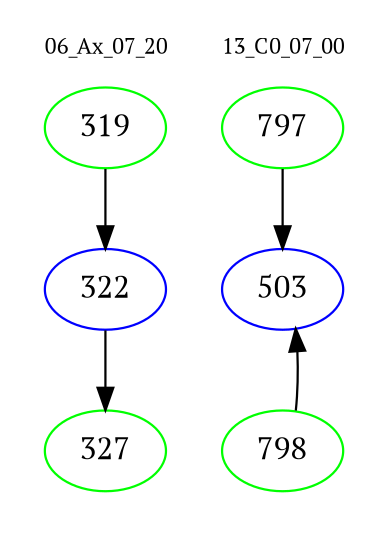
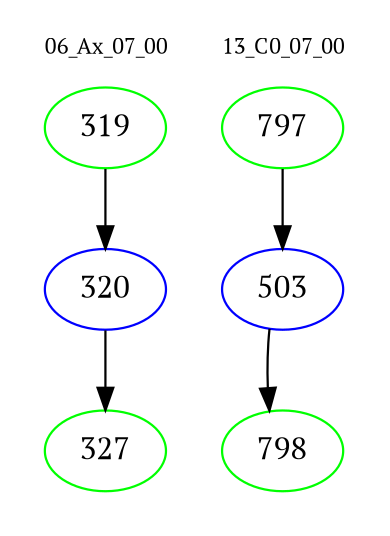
  digraph {
    fontname="PT Serif"
    node [color=green fontname="PT Serif"]
    edge [color=black fontname="PT Serif"]
    n1 [label=319]
-   n2 [color=blue label=322]
+   n2 [color=blue label=320]
    n3 [label=327]
    n4 [label=797]
    n5 [color=blue label=503]
    n6 [label=798]
    subgraph cluster_1 {
      color=white
      fontsize=10
-     label="06_Ax_07_20"
+     label="06_Ax_07_00"
      n1
      n2
      n3
    }
    subgraph cluster_2 {
      color=white
      fontsize=10
      label="13_C0_07_00"
      n4
      n5
      n6
    }
    n1 -> n2
    n2 -> n3
    n4 -> n5
-   n6 -> n5
+   n5 -> n6
  }
